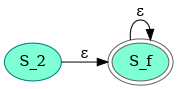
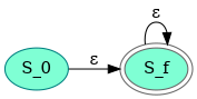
  digraph {
    rankdir=LR
    node [style=filled fillcolor=aquamarine]
    edge [color=black style=solid]
-   n1 [label=S_2 color=teal]
+   n1 [label=S_0 color=teal]
    n2 [label=S_f peripheries=2 color=gray40]
    n1 -> n2 [label="ε"]
    n2 -> n2 [label="ε"]
  }
